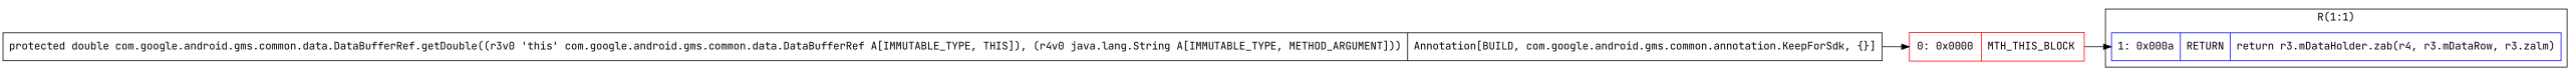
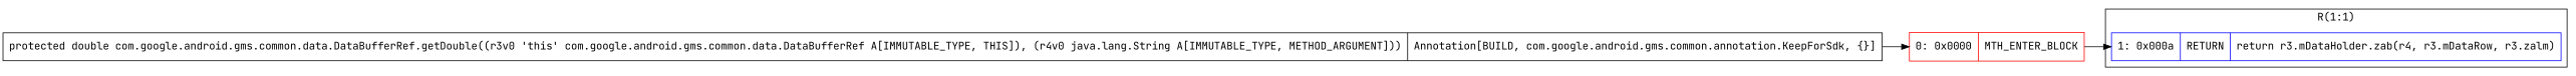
  digraph {
    rankdir=LR
    fontname="JetBrains Mono"
    node [shape=record fontname="JetBrains Mono"]
    edge [fontname="JetBrains Mono"]
    n1 [color=blue label="{1\:\ 0x000a|RETURN\l|return r3.mDataHolder.zab(r4, r3.mDataRow, r3.zalm)\l}"]
-   n2 [color=red label="{0\:\ 0x0000|MTH_THIS_BLOCK\l}"]
+   n2 [color=red label="{0\:\ 0x0000|MTH_ENTER_BLOCK\l}"]
    n3 [label="{protected double com.google.android.gms.common.data.DataBufferRef.getDouble((r3v0 'this' com.google.android.gms.common.data.DataBufferRef A[IMMUTABLE_TYPE, THIS]), (r4v0 java.lang.String A[IMMUTABLE_TYPE, METHOD_ARGUMENT]))  | Annotation[BUILD, com.google.android.gms.common.annotation.KeepForSdk, \{\}]\l}"]
    subgraph cluster_1 {
      label="R(1:1)"
      n1
    }
    n2 -> n1
    n3 -> n2
  }
